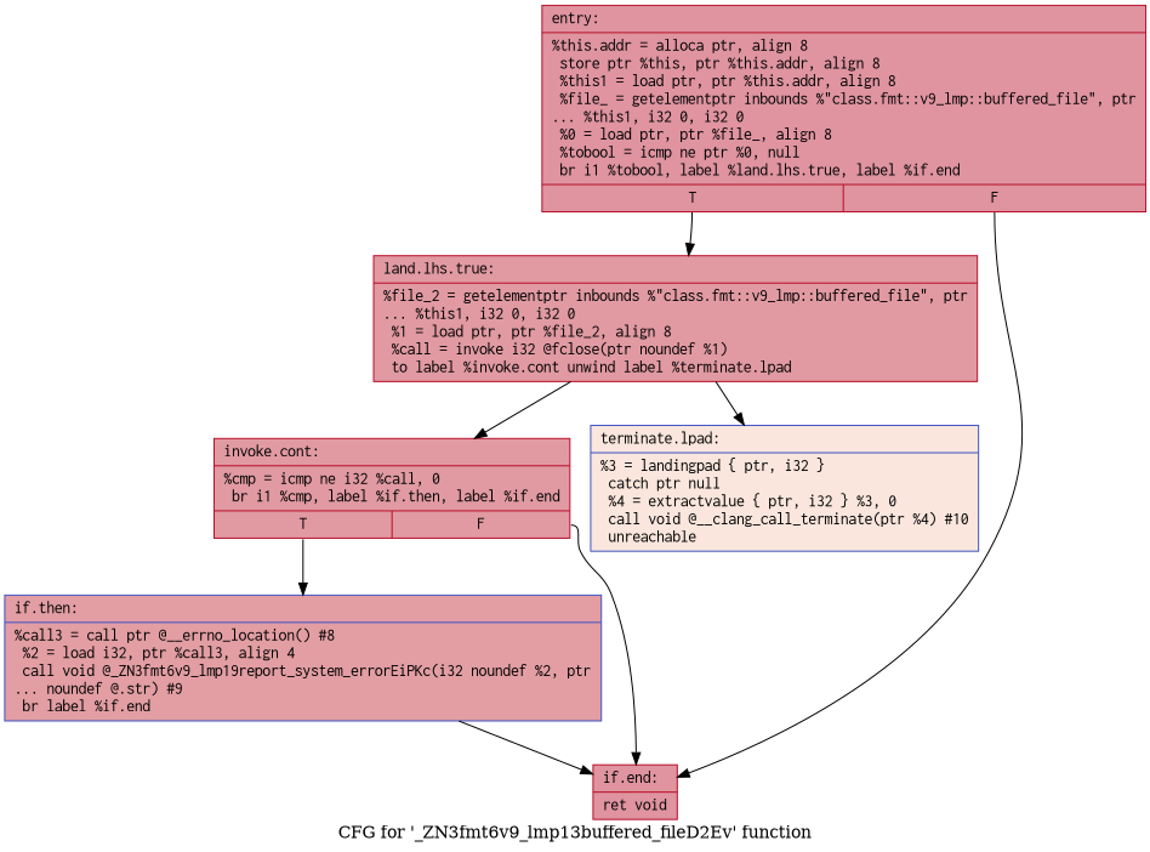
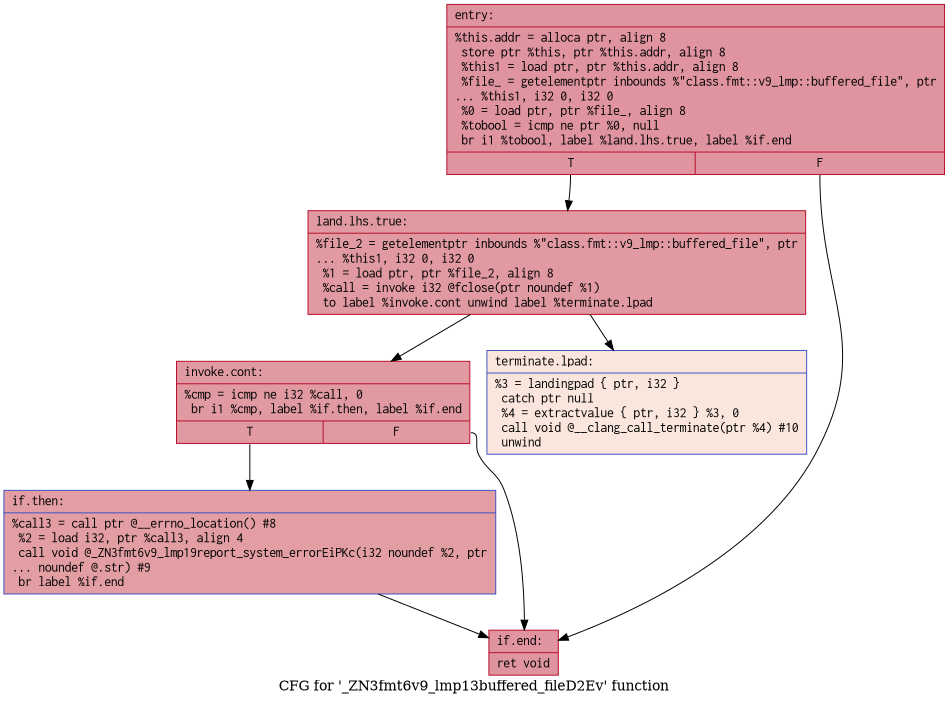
  digraph {
    label="CFG for '_ZN3fmt6v9_lmp13buffered_fileD2Ev' function"
    node [color="#b70d28ff" fillcolor="#b70d2870" fontname=Courier shape=record style=filled]
    n1 [label="{entry:\l|  %this.addr = alloca ptr, align 8\l  store ptr %this, ptr %this.addr, align 8\l  %this1 = load ptr, ptr %this.addr, align 8\l  %file_ = getelementptr inbounds %\"class.fmt::v9_lmp::buffered_file\", ptr\l... %this1, i32 0, i32 0\l  %0 = load ptr, ptr %file_, align 8\l  %tobool = icmp ne ptr %0, null\l  br i1 %tobool, label %land.lhs.true, label %if.end\l|{<s0>T|<s1>F}}"]
    n2 [fillcolor="#bb1b2c70" label="{land.lhs.true:\l|  %file_2 = getelementptr inbounds %\"class.fmt::v9_lmp::buffered_file\", ptr\l... %this1, i32 0, i32 0\l  %1 = load ptr, ptr %file_2, align 8\l  %call = invoke i32 @fclose(ptr noundef %1)\l          to label %invoke.cont unwind label %terminate.lpad\l}"]
    n3 [label="{if.end:\l|  ret void\l}"]
    n4 [fillcolor="#bb1b2c70" label="{invoke.cont:\l|  %cmp = icmp ne i32 %call, 0\l  br i1 %cmp, label %if.then, label %if.end\l|{<s0>T|<s1>F}}"]
-   n5 [color="#3d50c3ff" fillcolor="#f3c7b170" label="{terminate.lpad:\l|  %3 = landingpad \{ ptr, i32 \}\l          catch ptr null\l  %4 = extractvalue \{ ptr, i32 \} %3, 0\l  call void @__clang_call_terminate(ptr %4) #10\l  unreachable\l}"]
+   n5 [color="#3d50c3ff" fillcolor="#f3c7b170" label="{terminate.lpad:\l|  %3 = landingpad \{ ptr, i32 \}\l          catch ptr null\l  %4 = extractvalue \{ ptr, i32 \} %3, 0\l  call void @__clang_call_terminate(ptr %4) #10\l  unwind\l}"]
    n6 [color="#3d50c3ff" fillcolor="#be242e70" label="{if.then:\l|  %call3 = call ptr @__errno_location() #8\l  %2 = load i32, ptr %call3, align 4\l  call void @_ZN3fmt6v9_lmp19report_system_errorEiPKc(i32 noundef %2, ptr\l... noundef @.str) #9\l  br label %if.end\l}"]
    n1 -> n2 [tailport=s0]
    n1 -> n3 [tailport=s1]
    n2 -> n4
    n2 -> n5
    n4 -> n3 [tailport=s1]
    n4 -> n6 [tailport=s0]
    n6 -> n3
  }
